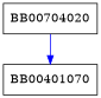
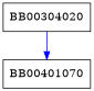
  digraph {
    splines=ortho
    node [shape=box]
-   BB00704020
+   BB00704020 [label=BB00304020]
    BB00401070
    BB00704020 -> BB00401070 [color=blue]
  }
